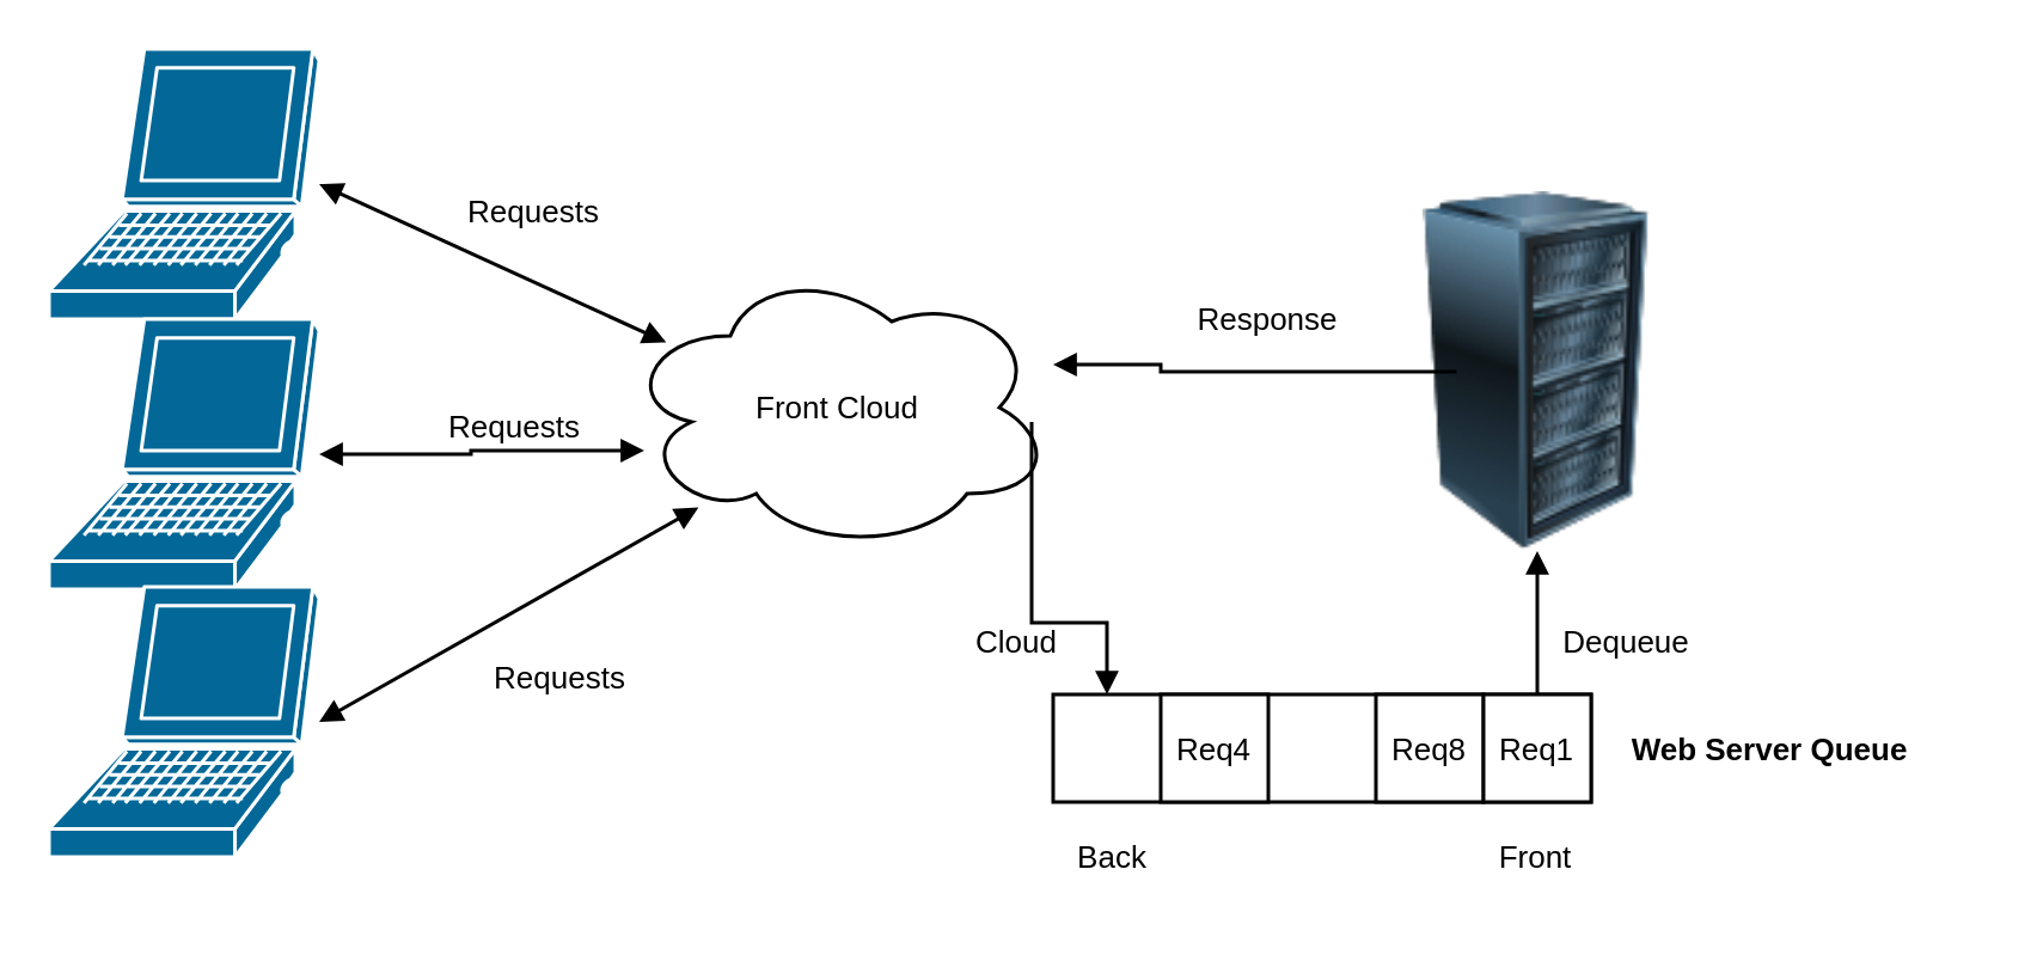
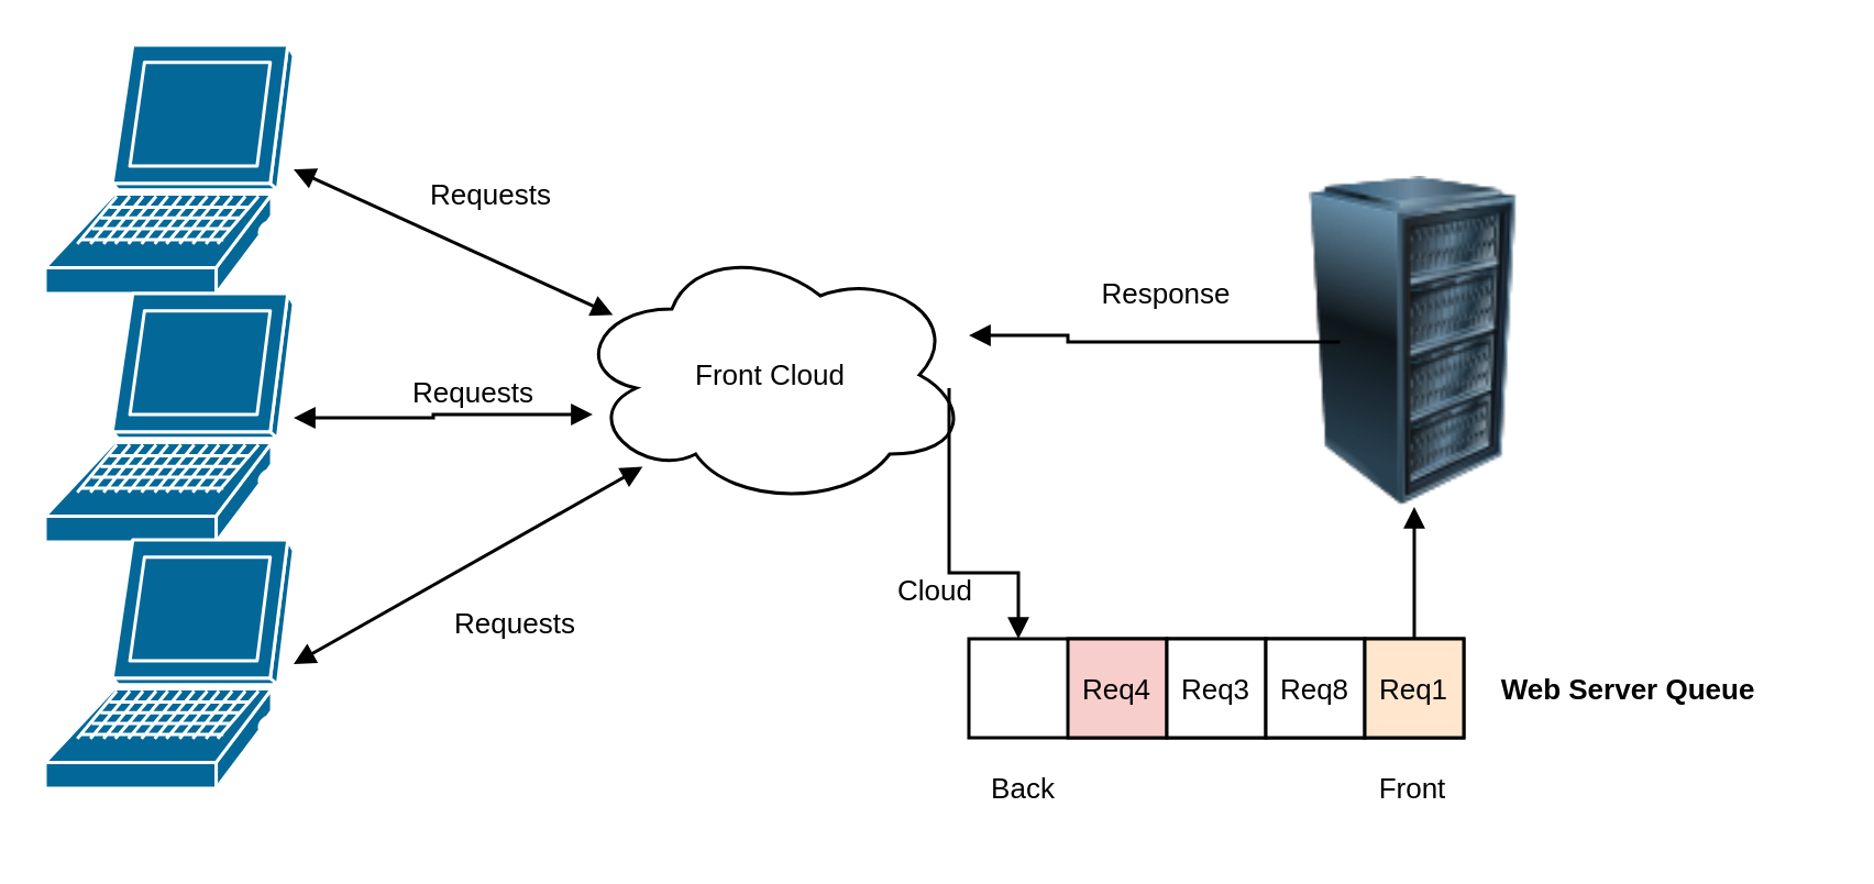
  <mxCell id="0" />
  <mxCell id="1" parent="0" />
  <mxCell id="2" value="" style="points=[[0.347,0.483,0]];html=1;overflow=block;blockSpacing=1;whiteSpace=wrap;image;image=img/lib/clip_art/computers/Server_Rack_128x128.png;fontSize=13;spacing=0;strokeOpacity=100;strokeWidth=1.5;" vertex="1" parent="1"><mxGeometry x="530" y="80" width="225" height="150" as="geometry" /></mxCell>
  <mxCell id="3" value="Front Cloud" style="html=1;overflow=block;blockSpacing=1;whiteSpace=wrap;ellipse;shape=cloud;fontSize=13;fontColor=default;spacing=3.8;strokeOpacity=100;strokeWidth=1.5;" vertex="1" parent="1"><mxGeometry x="260" y="110" width="180" height="120" as="geometry" /></mxCell>
  <mxCell id="4" value="" style="html=1;overflow=block;blockSpacing=1;whiteSpace=wrap;shape=mxgraph.cisco.computers_and_peripherals.laptop;verticalLabelPosition=bottom;verticalAlign=top;fillColor=#036897;strokeColor=#ffffff;fontSize=13;spacing=0;strokeOpacity=100;strokeWidth=1.5;" vertex="1" parent="1"><mxGeometry x="20" y="20" width="113" height="113" as="geometry" /></mxCell>
  <mxCell id="5" value="" style="html=1;overflow=block;blockSpacing=1;whiteSpace=wrap;shape=mxgraph.cisco.computers_and_peripherals.laptop;verticalLabelPosition=bottom;verticalAlign=top;fillColor=#036897;strokeColor=#ffffff;fontSize=13;spacing=0;strokeOpacity=100;strokeWidth=1.5;" vertex="1" parent="1"><mxGeometry x="20" y="133" width="113" height="113" as="geometry" /></mxCell>
  <mxCell id="6" value="" style="html=1;overflow=block;blockSpacing=1;whiteSpace=wrap;shape=mxgraph.cisco.computers_and_peripherals.laptop;verticalLabelPosition=bottom;verticalAlign=top;fillColor=#036897;strokeColor=#ffffff;fontSize=13;spacing=0;strokeOpacity=100;strokeWidth=1.5;" vertex="1" parent="1"><mxGeometry x="20" y="245" width="113" height="113" as="geometry" /></mxCell>
  <mxCell id="7" value="" style="html=1;jettySize=18;whiteSpace=wrap;fontSize=13;strokeOpacity=100;strokeWidth=1.5;rounded=0;startArrow=block;startFill=1;endArrow=block;endFill=1;exitX=1;exitY=0.5;exitPerimeter=0;entryX=0.101;entryY=0.273;entryPerimeter=0;" edge="1" parent="1" source="4" target="3"><mxGeometry width="100" height="100" relative="1" as="geometry"><Array as="points" /></mxGeometry></mxCell>
  <mxCell id="8" value="" style="html=1;jettySize=18;whiteSpace=wrap;fontSize=13;strokeOpacity=100;strokeWidth=1.5;rounded=1;arcSize=0;edgeStyle=orthogonalEdgeStyle;startArrow=block;startFill=1;endArrow=block;endFill=1;exitX=1;exitY=0.5;exitPerimeter=0;entryX=0.05;entryY=0.65;entryPerimeter=0;" edge="1" parent="1" source="5" target="3"><mxGeometry width="100" height="100" relative="1" as="geometry"><Array as="points" /></mxGeometry></mxCell>
  <mxCell id="9" value="" style="html=1;jettySize=18;whiteSpace=wrap;fontSize=13;strokeOpacity=100;strokeWidth=1.5;rounded=0;startArrow=block;startFill=1;endArrow=block;endFill=1;exitX=1;exitY=0.5;exitPerimeter=0;entryX=0.176;entryY=0.848;entryPerimeter=0;" edge="1" parent="1" source="6" target="3"><mxGeometry width="100" height="100" relative="1" as="geometry"><Array as="points" /></mxGeometry></mxCell>
  <mxCell id="10" value="" style="html=1;overflow=block;blockSpacing=1;whiteSpace=wrap;fontSize=13;spacing=3.8;strokeOpacity=100;strokeWidth=1.5;" vertex="1" parent="1"><mxGeometry x="440" y="290" width="225" height="45" as="geometry" /></mxCell>
- <mxCell id="11" value="Req4" style="html=1;overflow=block;blockSpacing=1;whiteSpace=wrap;fontSize=13;fontColor=default;spacing=3.8;strokeOpacity=100;strokeWidth=1.5;" vertex="1" parent="1"><mxGeometry x="485" y="290" width="45" height="45" as="geometry" /></mxCell>
+ <mxCell id="11" value="Req4" style="html=1;overflow=block;blockSpacing=1;whiteSpace=wrap;fontSize=13;fontColor=default;spacing=3.8;strokeOpacity=100;strokeWidth=1.5;fillColor=#f8cecc;" vertex="1" parent="1"><mxGeometry x="485" y="290" width="45" height="45" as="geometry" /></mxCell>
+ <mxCell id="12" value="Req3" style="html=1;overflow=block;blockSpacing=1;whiteSpace=wrap;fontSize=13;fontColor=default;spacing=3.8;strokeOpacity=100;strokeWidth=1.5;" vertex="1" parent="1"><mxGeometry x="530" y="290" width="45" height="45" as="geometry" /></mxCell>
  <mxCell id="13" value="Req8" style="html=1;overflow=block;blockSpacing=1;whiteSpace=wrap;fontSize=13;fontColor=default;spacing=3.8;strokeOpacity=100;strokeWidth=1.5;" vertex="1" parent="1"><mxGeometry x="575" y="290" width="45" height="45" as="geometry" /></mxCell>
- <mxCell id="14" value="Req1" style="html=1;overflow=block;blockSpacing=1;whiteSpace=wrap;fontSize=13;fontColor=default;spacing=3.8;strokeOpacity=100;strokeWidth=1.5;" vertex="1" parent="1"><mxGeometry x="620" y="290" width="45" height="45" as="geometry" /></mxCell>
+ <mxCell id="14" value="Req1" style="html=1;overflow=block;blockSpacing=1;whiteSpace=wrap;fontSize=13;fontColor=default;spacing=3.8;strokeOpacity=100;strokeWidth=1.5;fillColor=#ffe6cc;" vertex="1" parent="1"><mxGeometry x="620" y="290" width="45" height="45" as="geometry" /></mxCell>
  <mxCell id="15" value="" style="html=1;jettySize=18;whiteSpace=wrap;fontSize=13;strokeOpacity=100;strokeWidth=1.5;rounded=1;arcSize=0;edgeStyle=orthogonalEdgeStyle;startArrow=none;endArrow=block;endFill=1;exitX=0.95;exitY=0.55;exitPerimeter=0;entryX=0.1;entryY=0;entryPerimeter=0;" edge="1" parent="1" source="3" target="10"><mxGeometry width="100" height="100" relative="1" as="geometry"><Array as="points" /></mxGeometry></mxCell>
  <mxCell id="16" value="" style="html=1;jettySize=18;whiteSpace=wrap;fontSize=13;strokeOpacity=100;strokeWidth=1.5;rounded=1;arcSize=0;edgeStyle=orthogonalEdgeStyle;startArrow=none;endArrow=block;endFill=1;exitX=0.5;exitY=0;exitPerimeter=0;entryX=0.5;entryY=1;entryPerimeter=0;" edge="1" parent="1" source="14" target="2"><mxGeometry width="100" height="100" relative="1" as="geometry"><Array as="points" /></mxGeometry></mxCell>
  <mxCell id="17" value="" style="html=1;jettySize=18;whiteSpace=wrap;fontSize=13;strokeOpacity=100;strokeWidth=1.5;rounded=1;arcSize=0;edgeStyle=orthogonalEdgeStyle;startArrow=none;endArrow=block;endFill=1;exitX=0.35;exitY=0.5;exitPerimeter=0;entryX=1;entryY=0.35;entryPerimeter=0;" edge="1" parent="1" source="2" target="3"><mxGeometry width="100" height="100" relative="1" as="geometry"><Array as="points" /></mxGeometry></mxCell>
  <mxCell id="18" value="Web Server Queue" style="html=1;overflow=block;blockSpacing=1;whiteSpace=wrap;fontSize=13;fontColor=default;fontStyle=1;spacing=3.8;strokeOpacity=0;fillOpacity=0;fillColor=#ffffff;strokeWidth=1.5;" vertex="1" parent="1"><mxGeometry x="650" y="290" width="180" height="45" as="geometry" /></mxCell>
  <mxCell id="19" value="Back" style="html=1;overflow=block;blockSpacing=1;whiteSpace=wrap;fontSize=13;fontColor=default;spacing=3.8;strokeOpacity=0;fillOpacity=0;fillColor=#ffffff;strokeWidth=1.5;" vertex="1" parent="1"><mxGeometry x="375" y="335" width="180" height="45" as="geometry" /></mxCell>
  <mxCell id="20" value="Front" style="html=1;overflow=block;blockSpacing=1;whiteSpace=wrap;fontSize=13;fontColor=default;spacing=3.8;strokeOpacity=0;fillOpacity=0;fillColor=#ffffff;strokeWidth=1.5;" vertex="1" parent="1"><mxGeometry x="552" y="335" width="180" height="45" as="geometry" /></mxCell>
- <mxCell id="21" value="Dequeue" style="html=1;overflow=block;blockSpacing=1;whiteSpace=wrap;fontSize=13;fontColor=default;spacing=3.8;strokeOpacity=0;fillOpacity=0;fillColor=#ffffff;strokeWidth=1.5;" vertex="1" parent="1"><mxGeometry x="590" y="245" width="180" height="45" as="geometry" /></mxCell>
  <mxCell id="22" value="Cloud" style="html=1;overflow=block;blockSpacing=1;whiteSpace=wrap;fontSize=13;fontColor=default;spacing=3.8;strokeOpacity=0;fillOpacity=0;fillColor=#ffffff;strokeWidth=1.5;" vertex="1" parent="1"><mxGeometry x="335" y="245" width="180" height="45" as="geometry" /></mxCell>
  <mxCell id="23" value="Response" style="html=1;overflow=block;blockSpacing=1;whiteSpace=wrap;fontSize=13;fontColor=default;spacing=3.8;strokeOpacity=0;fillOpacity=0;fillColor=#ffffff;strokeWidth=1.5;" vertex="1" parent="1"><mxGeometry x="440" y="110" width="180" height="45" as="geometry" /></mxCell>
  <mxCell id="24" value="Requests" style="html=1;overflow=block;blockSpacing=1;whiteSpace=wrap;fontSize=13;fontColor=default;spacing=3.8;strokeOpacity=0;fillOpacity=0;fillColor=#ffffff;strokeWidth=1.5;" vertex="1" parent="1"><mxGeometry x="133" y="65" width="180" height="45" as="geometry" /></mxCell>
  <mxCell id="25" value="Requests" style="html=1;overflow=block;blockSpacing=1;whiteSpace=wrap;fontSize=13;fontColor=default;spacing=3.8;strokeOpacity=0;fillOpacity=0;fillColor=#ffffff;strokeWidth=1.5;" vertex="1" parent="1"><mxGeometry x="125" y="155" width="180" height="45" as="geometry" /></mxCell>
  <mxCell id="26" value="Requests" style="html=1;overflow=block;blockSpacing=1;whiteSpace=wrap;fontSize=13;fontColor=default;spacing=3.8;strokeOpacity=0;fillOpacity=0;fillColor=#ffffff;strokeWidth=1.5;" vertex="1" parent="1"><mxGeometry x="144" y="260" width="180" height="45" as="geometry" /></mxCell>
